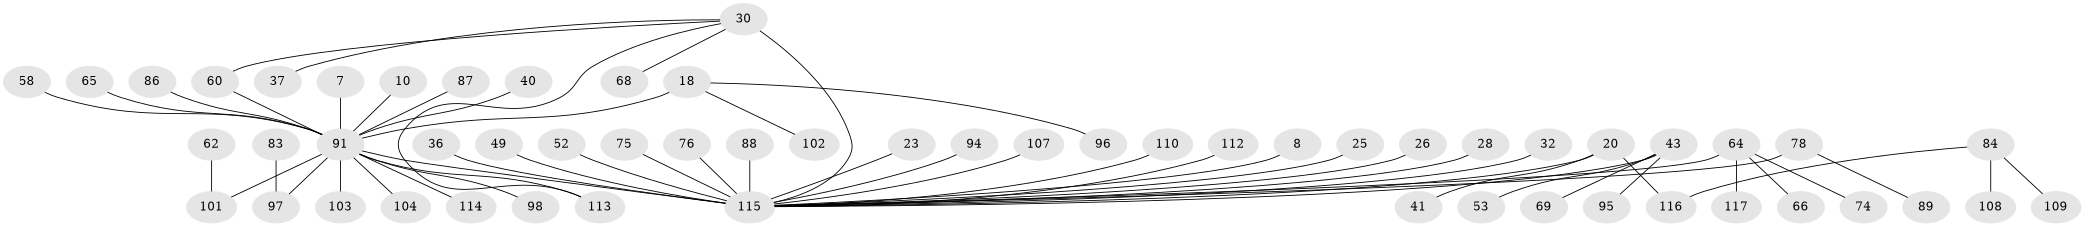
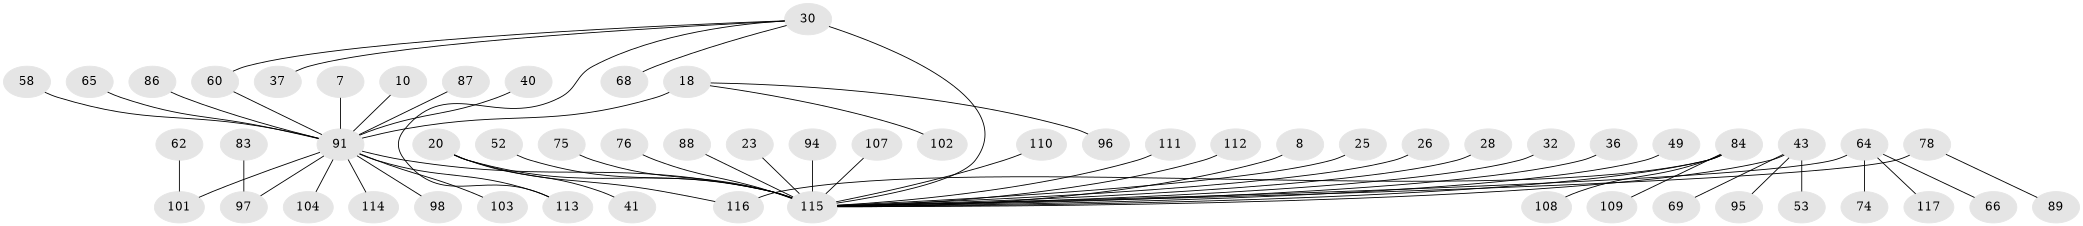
  graph {
    node [color=gray90 style=filled]
    91 [super="+39+72+90+81"]
    115 [super="+99+21"]
    113 [super="+33+61+106"]
    101 [super="+79"]
    97
    98
    103 [super="+77"]
    104
    114 [super="+105"]
    7
    8
    10
    18
    96
    102
    20
    41
    116 [super="+57"]
    25
    26
    28
    30 [super="+24+12+19"]
    37
    60
    68
    32 [super="+23"]
    36
    40
    43 [super="+15"]
    53
    69 [super="+48"]
    95
    49
    52 [super="+2"]
    58
    62
    64 [super="+63+29+44+47+54+56"]
    66
    74
    117 [super="+100"]
    65
    75 [super="+35"]
    76
    78
    89
    83 [super="+67"]
    84 [super="+5+46"]
    108
    109
    86
    87
    88
    n53 [label=23 super="+38+59+92"]
    94 [super="+80"]
    107 [super="+42"]
    110
+   111
    112
    91 -- 115 [weight=19]
    91 -- 113
    91 -- 101 [weight=4]
    91 -- 97
    91 -- 98
    91 -- 103
    91 -- 104
    91 -- 114
    7 -- 91
    8 -- 115
    10 -- 91
    18 -- 91 [weight=4]
    18 -- 96
    18 -- 102
    20 -- 115 [weight=2]
    20 -- 41
    20 -- 116
    25 -- 115
    26 -- 115
    28 -- 115
    30 -- 115 [weight=4]
    30 -- 113
    30 -- 37
    30 -- 60
    30 -- 68
    60 -- 91
    32 -- 115
    36 -- 115
    40 -- 91
    43 -- 115 [weight=3]
    43 -- 53
    43 -- 69
    43 -- 95
    49 -- 115
    52 -- 115
    58 -- 91
    62 -- 101
    64 -- 115 [weight=3]
    64 -- 66
    64 -- 74
    64 -- 117
    65 -- 91
    75 -- 115
    76 -- 115
    78 -- 115 [weight=2]
    78 -- 89
    83 -- 97 [weight=2]
+   84 -- 115 [weight=3]
    84 -- 116
    84 -- 108
    84 -- 109
    86 -- 91 [weight=2]
    87 -- 91
    88 -- 115
    n53 -- 115
    94 -- 115
    107 -- 115
    110 -- 115
+   111 -- 115
    112 -- 115
  }
